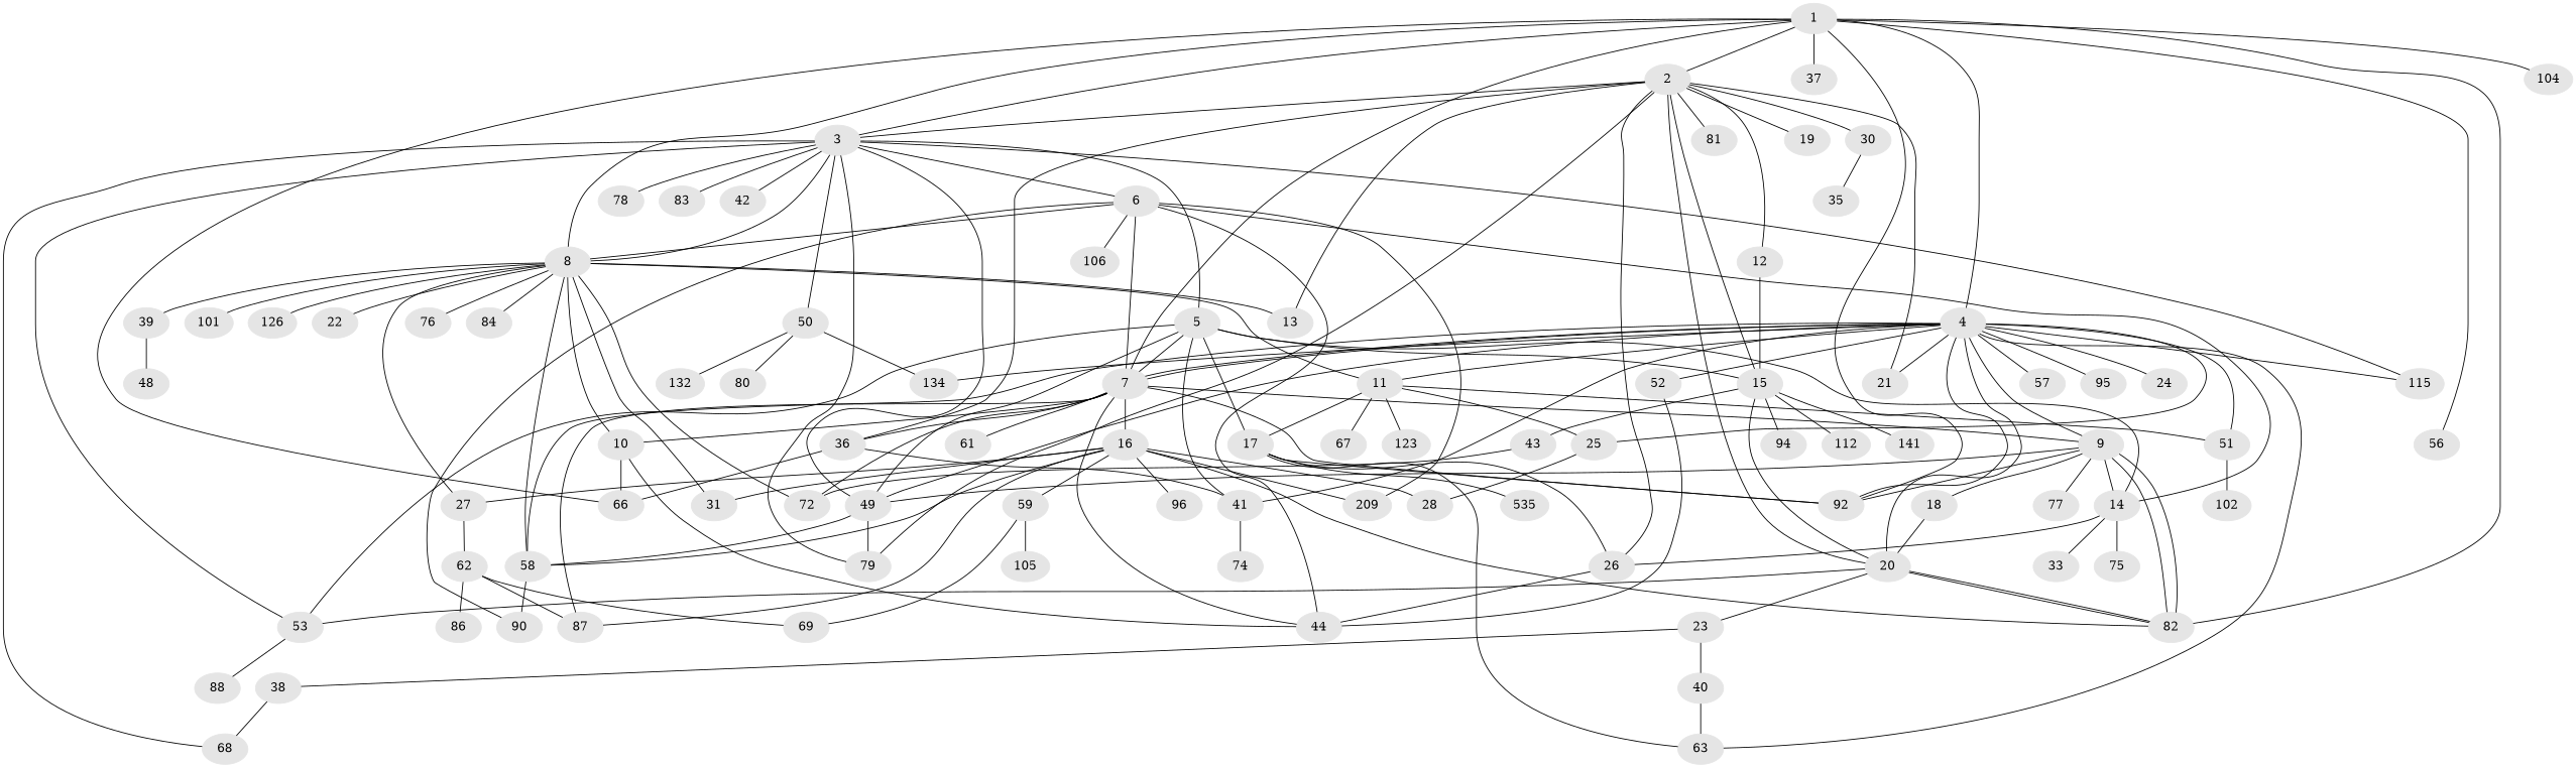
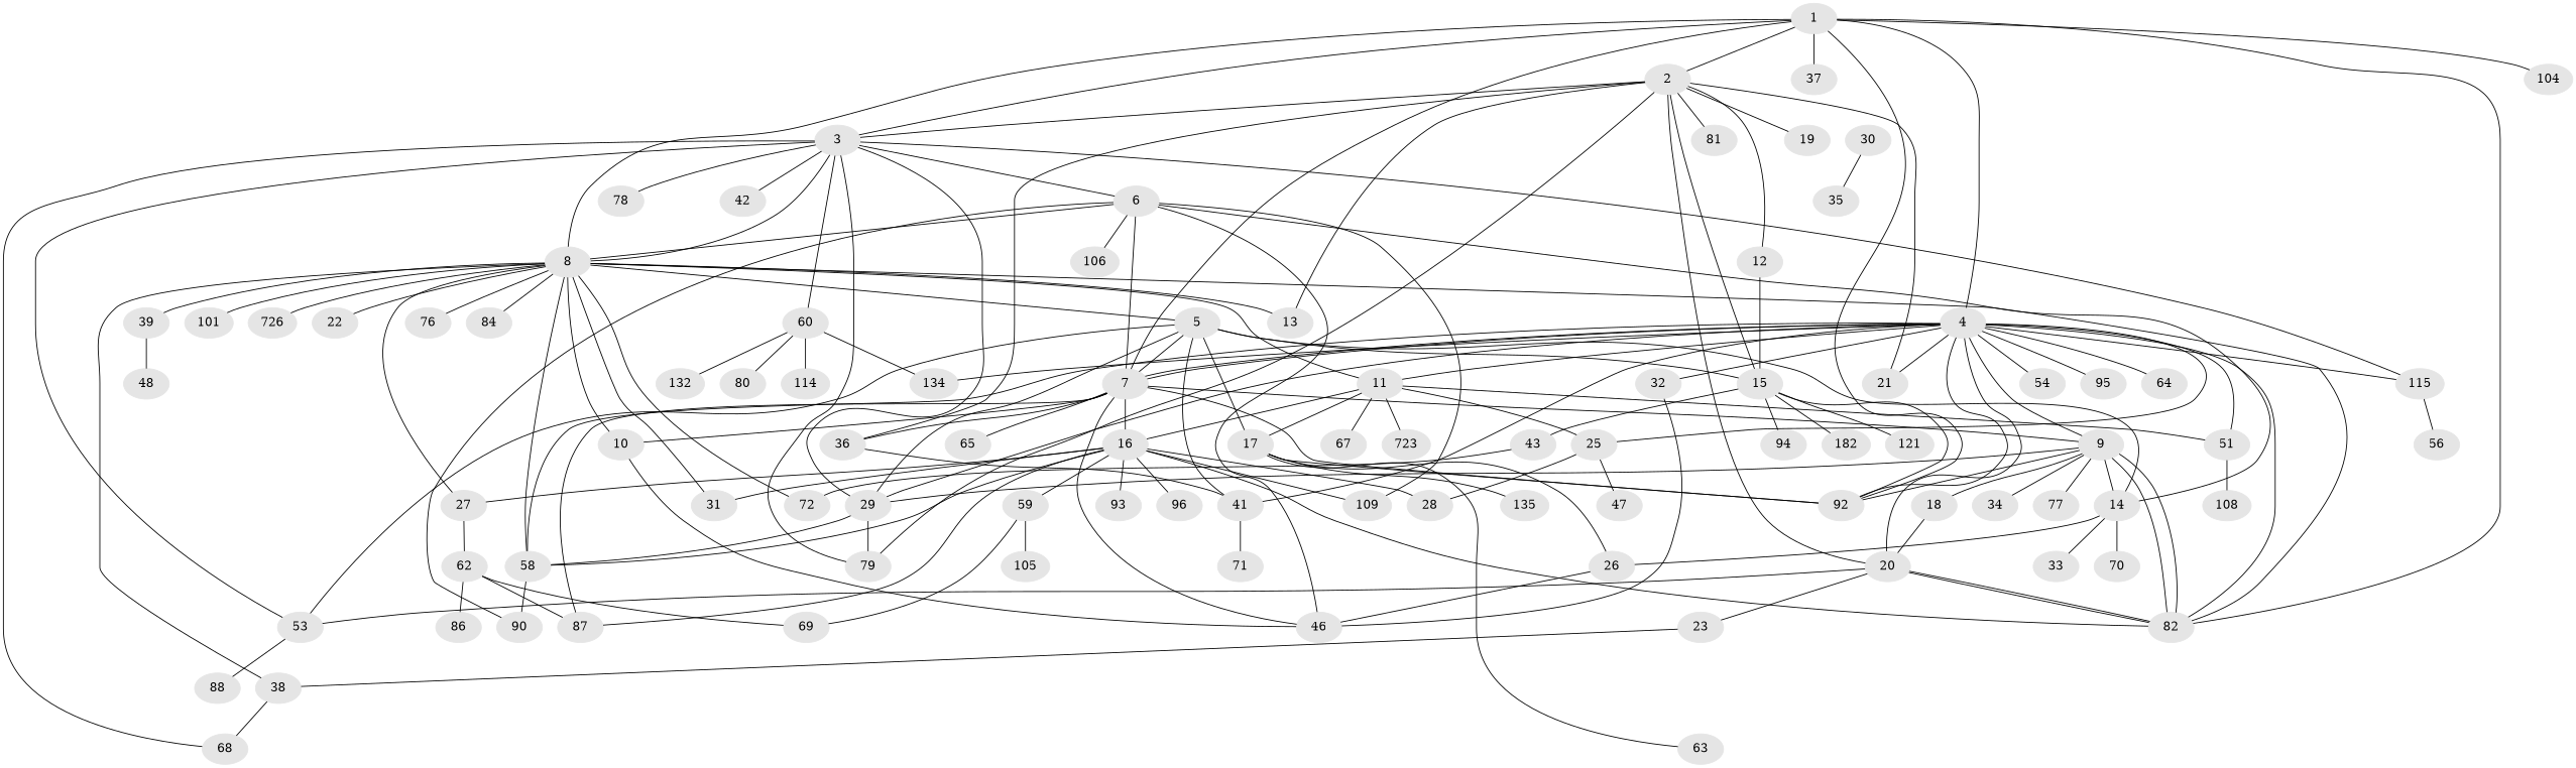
  graph {
    node [color=gray90 style=filled]
    2 [super="+73+122+117+113"]
    3
    12
    13
    15
    19
    20 [super="+130+119+138"]
    21
    26
    30
    36 [super="+118+44"]
    79 [super="+97"]
    81
    1
    4
    7
    8 [super="+55+64+107+125+124+49"]
    37
    56
-   66
    82 [super="+127"]
    92 [super="+120"]
    104
    5
    6
-   29 [super="+100+75+91" label=49]
+   29 [super="+100+75+91"]
    42
    53
-   60 [label=50]
+   60
    68
    78
-   83
    115
    9 [super="+99+111"]
    11 [super="+65+50"]
-   24
+   24 [label=64]
    25
-   32 [super="+52" label=52]
+   32 [super="+52"]
    41
    51
-   57
+   57 [label=54]
    58
    63 [super="+98"]
    95
    134
-   46 [label=44]
+   46
    10
    16
-   61
+   61 [label=65]
    72
    87 [super="+102+110"]
    22
    27
    31
    38
    39
    76
    84
    101
-   126
+   126 [label=726]
    43
    94
-   112
-   121 [label=141]
+   112 [label=182]
+   121
    23 [super="+116+85"]
    35
    14
    17
    90
    106
-   109 [label=209]
+   109
    88
    80
+   114
    132
    18
+   34
    77
    67
-   123
+   123 [label=723]
    28
-   71 [label=74]
-   108 [label=102]
+   47
+   71
+   108
    33
-   70 [label=75]
-   135 [label=535]
+   70
+   135
    59 [super="+74"]
+   93 [super="+103"]
    96
    62
    48
    69
    105
-   40
    86
    2 -- 3
    2 -- 12
    2 -- 13
    2 -- 15
    2 -- 19
    2 -- 20
    2 -- 21
-   2 -- 26
-   2 -- 30
    2 -- 36
    2 -- 79
    2 -- 81
    3 -- 79
    3 -- 8
-   3 -- 5
+   8 -- 5
    3 -- 6
    3 -- 29
    3 -- 42
    3 -- 53
    3 -- 60
    3 -- 68
    3 -- 78
-   3 -- 83
    3 -- 115
    12 -- 15
-   15 -- 20
+   15 -- 92
    15 -- 43
    15 -- 94
    15 -- 112
    15 -- 121
    20 -- 82 [weight=2]
    20 -- 82
    20 -- 53
    20 -- 23
    26 -- 46
    30 -- 35
-   36 -- 66
    36 -- 41
    1 -- 2
    1 -- 3
    1 -- 4
    1 -- 7
    1 -- 8
    1 -- 37
-   1 -- 56
-   1 -- 66
+   115 -- 56
    1 -- 82
    1 -- 92
    1 -- 104
    4 -- 20
    4 -- 21
    4 -- 7
    4 -- 7
    4 -- 92
    4 -- 29
    4 -- 115
    4 -- 9
    4 -- 11
    4 -- 24
    4 -- 25
    4 -- 32 [weight=2]
    4 -- 41
    4 -- 51
    4 -- 57
    4 -- 58
-   4 -- 63
+   4 -- 82
    4 -- 95
    4 -- 134
    7 -- 36
    7 -- 92
    7 -- 9
    7 -- 46
    7 -- 10
    7 -- 16
    7 -- 61
-   7 -- 72
    7 -- 87
    8 -- 13
+   8 -- 82
    8 -- 11
    8 -- 58
    8 -- 10
    8 -- 72
    8 -- 22
    8 -- 27
    8 -- 31
+   8 -- 38
    8 -- 39
    8 -- 76
    8 -- 84
    8 -- 101
    8 -- 126
    5 -- 15
    5 -- 7
    5 -- 29
    5 -- 53
    5 -- 41
    5 -- 14
    5 -- 17
    6 -- 7
    6 -- 8
    6 -- 46
    6 -- 14
    6 -- 90
    6 -- 106
    6 -- 109
    29 -- 79
    29 -- 58 [weight=2]
    53 -- 88
    60 -- 134
    60 -- 80
+   60 -- 114
    60 -- 132
    9 -- 82
    9 -- 82
    9 -- 92
    9 -- 29
    9 -- 14
    9 -- 18
+   9 -- 34
    9 -- 77
    11 -- 25
    11 -- 51
+   11 -- 16
    11 -- 17
    11 -- 67
    11 -- 123
    25 -- 28
+   25 -- 47
    32 -- 46
    41 -- 71
    51 -- 108
    58 -- 90
-   10 -- 66
    10 -- 46
    16 -- 82
    16 -- 58
    16 -- 87
    16 -- 27
    16 -- 31
    16 -- 109
    16 -- 28
    16 -- 59
+   16 -- 93
    16 -- 96
    27 -- 62
    38 -- 68
    39 -- 48
    43 -- 72
    23 -- 38
-   23 -- 40
    14 -- 26
    14 -- 33
    14 -- 70
    17 -- 26
    17 -- 92
    17 -- 63
    17 -- 135
    18 -- 20
    59 -- 69
    59 -- 105
    62 -- 87
    62 -- 69
    62 -- 86
-   40 -- 63
  }
